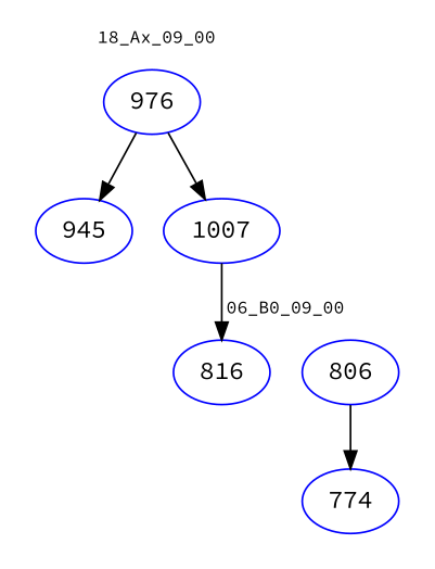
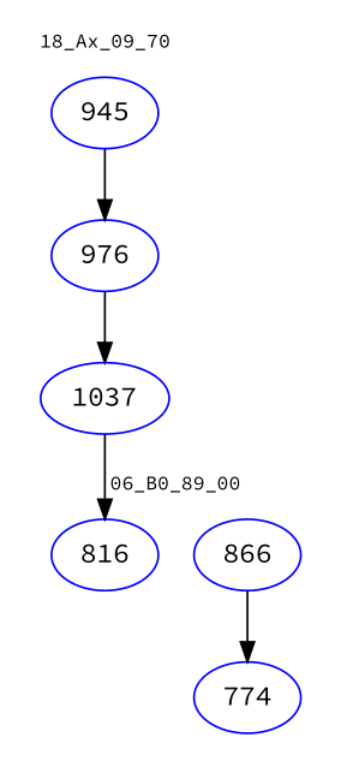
  digraph {
    fontname="Source Code Pro"
    node [color=blue fontname="Source Code Pro"]
    edge [color=black fontname="Source Code Pro"]
    n1 [label=976]
    n2 [label=945]
-   n3 [label=1007]
-   n4 [label=806]
+   n3 [label=1037]
+   n4 [label=866]
    n5 [label=774]
    n6 [label=816]
    subgraph cluster_1 {
      color=white
      fontsize=10
-     label="18_Ax_09_00"
+     label="18_Ax_09_70"
      n1
      n2
      n3
    }
    subgraph cluster_2 {
      color=white
      fontsize=10
-     label="06_B0_09_00"
+     label="06_B0_89_00"
      n4
      n5
      n6
    }
-   n1 -> n2
+   n2 -> n1
    n1 -> n3
    n3 -> n6
    n4 -> n5
  }
